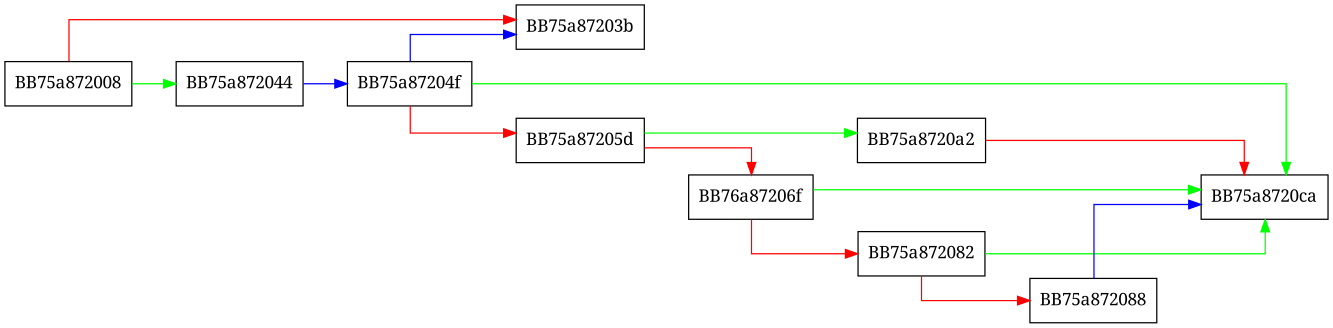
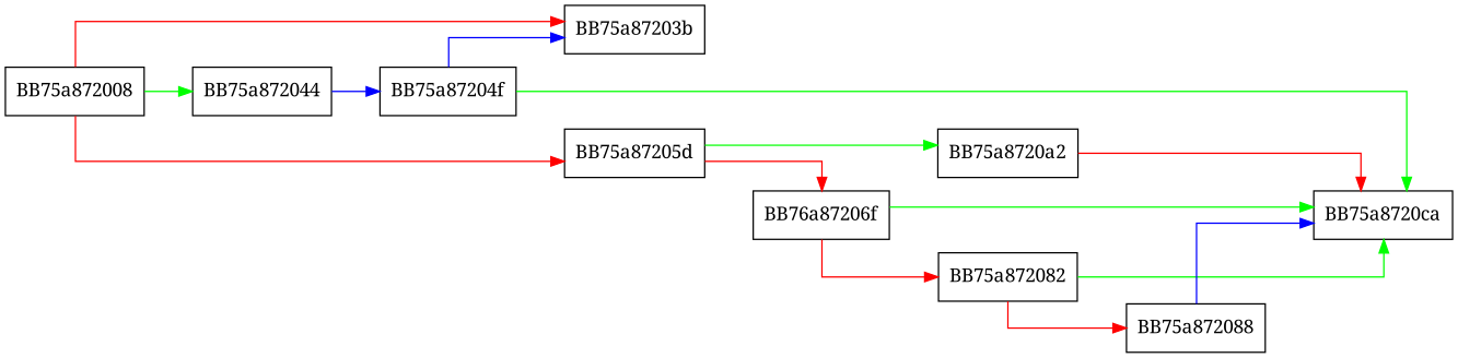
  digraph {
    fontname="Noto Serif"
    rankdir=LR
    splines=ortho
    node [fontname="Noto Serif" shape=box]
    edge [color=red fontname="Noto Serif"]
    BB75a872008
    BB75a872044
    BB75a87203b
    BB75a87204f
    BB75a8720ca
    BB75a87205d
    BB75a8720a2
    n8 [label=BB76a87206f]
    BB75a872082
    BB75a872088
    BB75a872008 -> BB75a872044 [color=green]
    BB75a872008 -> BB75a87203b
    BB75a872044 -> BB75a87204f [color=blue]
    BB75a87204f -> BB75a87203b [color=blue]
    BB75a87204f -> BB75a8720ca [color=green]
-   BB75a87204f -> BB75a87205d
+   BB75a872008 -> BB75a87205d
    BB75a87205d -> BB75a8720a2 [color=green]
    BB75a87205d -> n8
    BB75a8720a2 -> BB75a8720ca
    n8 -> BB75a8720ca [color=green]
    n8 -> BB75a872082
    BB75a872082 -> BB75a8720ca [color=green]
    BB75a872082 -> BB75a872088
    BB75a872088 -> BB75a8720ca [color=blue]
  }
